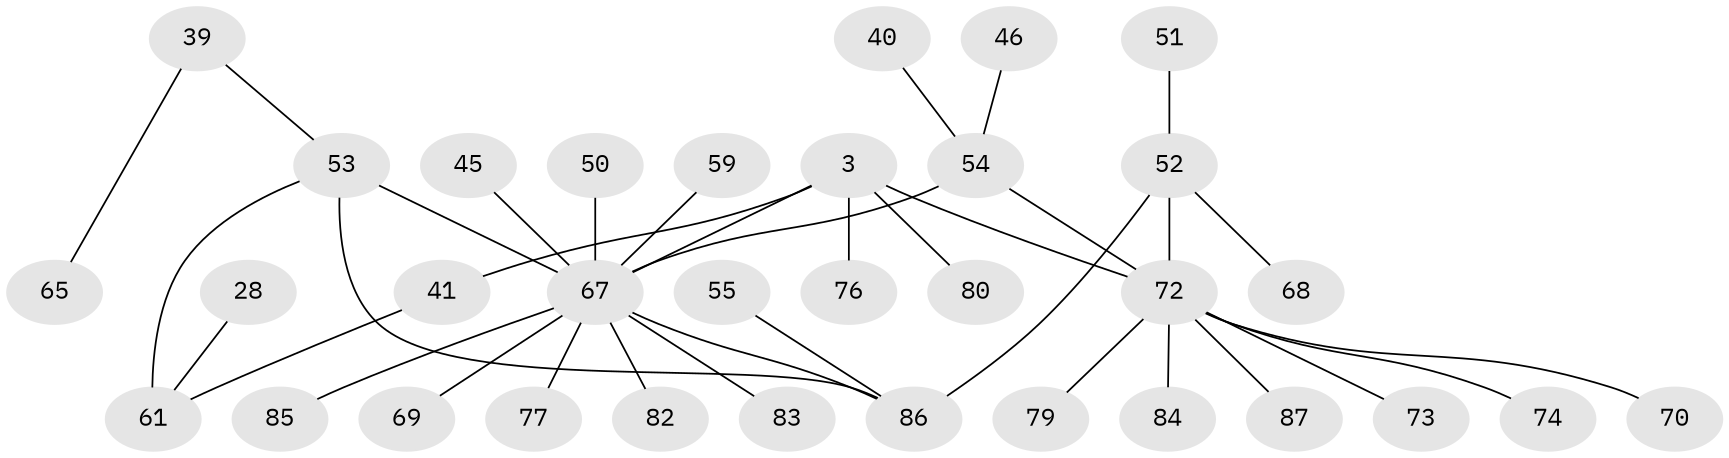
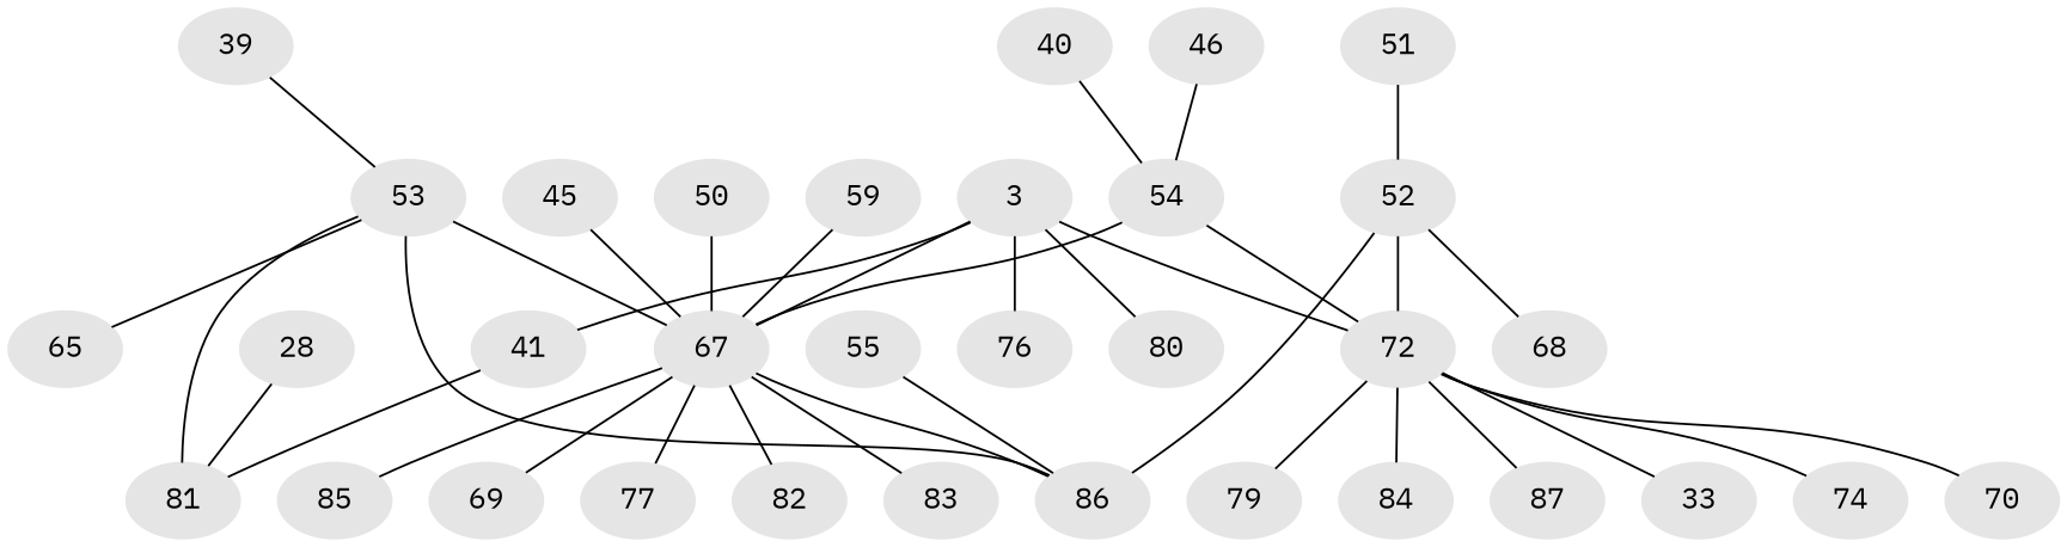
  graph {
    fontname="IBM Plex Mono"
    node [color=gray90 fontname="IBM Plex Mono" style=filled]
    edge [fontname="IBM Plex Mono"]
    3 [super="+1"]
    41
    67 [super="+11+29+30+31+43+44"]
    72 [super="+70"]
    76
    80
-   81 [super="+18+25" label=61]
+   81 [super="+18+25"]
    86 [super="+66+6"]
    69
    77 [super="+75"]
    82
    83
    85 [super="+71"]
-   73
+   73 [label=33]
    74 [super="+38"]
    n16 [label=70 super="+22"]
    79 [super="+57"]
    84
    87
    28
    39 [super="+21"]
    53 [super="+8+33"]
    65 [super="+23"]
    54 [super="+37"]
    40
    45
    46 [super="+27"]
    50
    52 [super="+24+16+26"]
    68
    51
    55
    59 [super="+47"]
    3 -- 41
    3 -- 67 [weight=4]
    3 -- 72 [weight=2]
    3 -- 76
    3 -- 80
    41 -- 81 [weight=4]
    67 -- 86
    67 -- 69 [weight=2]
    67 -- 77 [weight=2]
    67 -- 82 [weight=2]
    67 -- 83
    67 -- 85
    72 -- 73
    72 -- 74
    72 -- n16
    72 -- 79
    72 -- 84
    72 -- 87
    28 -- 81
    39 -- 53
    53 -- 67 [weight=2]
    53 -- 81
    53 -- 86 [weight=4]
-   39 -- 65
+   53 -- 65
    54 -- 67 [weight=4]
    54 -- 72 [weight=2]
    40 -- 54
    45 -- 67
    46 -- 54
    50 -- 67
    52 -- 72 [weight=4]
    52 -- 86 [weight=2]
    52 -- 68
    51 -- 52
    55 -- 86
    59 -- 67
  }
